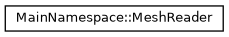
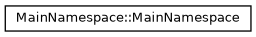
  digraph {
    rankdir=LR
-   n1 [color=black fillcolor=white fontname=Helvetica fontsize=10 height=0.2 label="MainNamespace::MeshReader" shape=record style=filled width=0.4]
+   n1 [color=black fillcolor=white fontname=Helvetica fontsize=10 height=0.2 label="MainNamespace::MainNamespace" shape=record style=filled width=0.4]
  }
